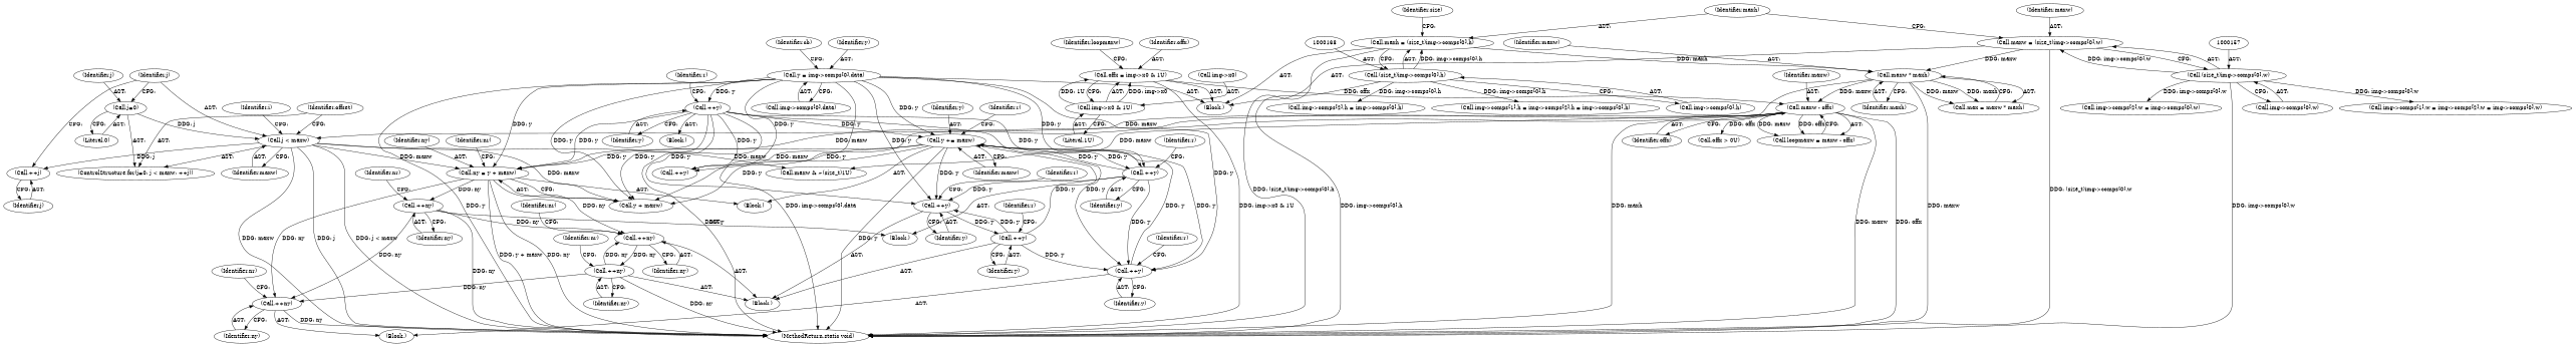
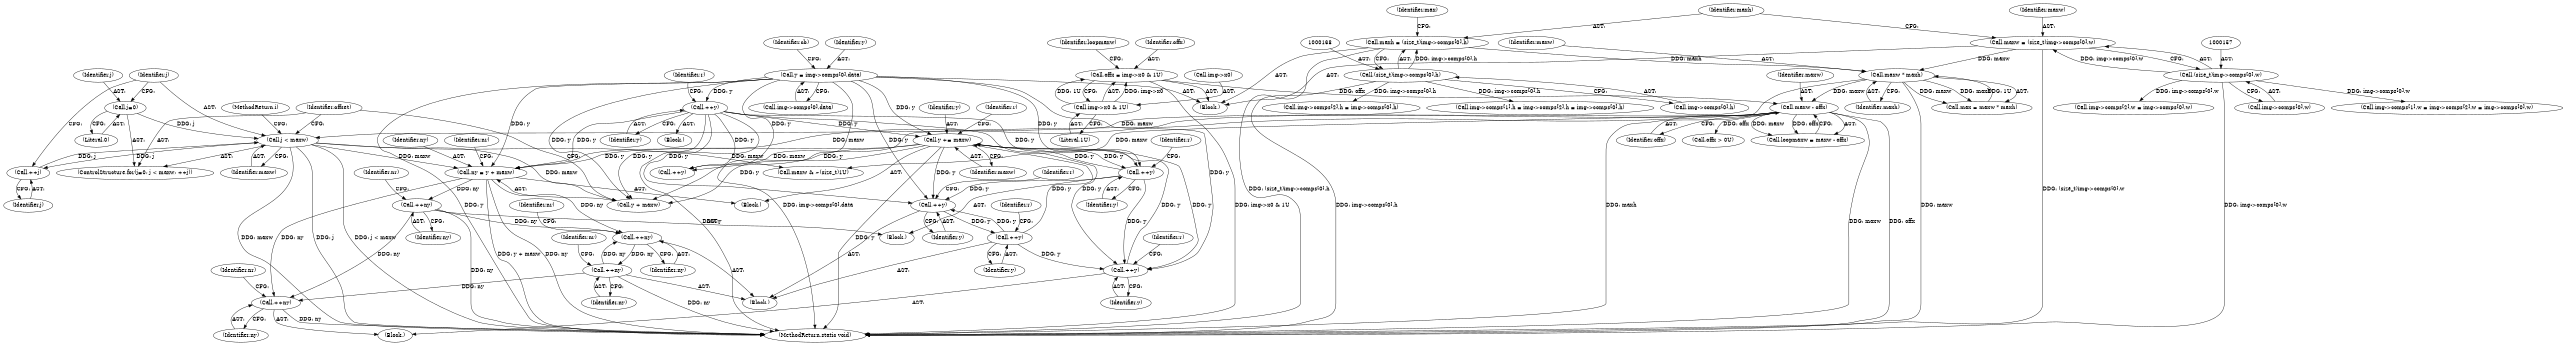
  digraph {
    n1 [label="(Call,ny = y + maxw)"]
    n2 [label="(Call,++ny)"]
    n3 [label="(Call,++ny)"]
    n4 [label="(Call,++ny)"]
    n5 [label="(Block,)"]
    n6 [label="(Call,y + maxw)"]
    n7 [label="(MethodReturn,static void)"]
    n8 [label="(Block,)"]
    n9 [label="(Identifier,ny)"]
    n10 [label="(Block,)"]
    n11 [label="(Call,++ny)"]
    n12 [label="(Identifier,ny)"]
    n13 [label="(Block,)"]
    n14 [label="(Identifier,ny)"]
    n15 [label="(Call,y = img->comps[0].data)"]
    n16 [label="(Call,++y)"]
    n17 [label="(Call,y += maxw)"]
    n18 [label="(Call,++y)"]
    n19 [label="(Call,++y)"]
    n20 [label="(Call,++y)"]
    n21 [label="(Call,img->comps[0].data)"]
    n22 [label="(Call,++y)"]
    n23 [label="(Block,)"]
    n24 [label="(Identifier,y)"]
    n25 [label="(Block,)"]
    n26 [label="(Identifier,maxw)"]
    n27 [label="(Identifier,y)"]
    n28 [label="(Call,++y)"]
    n29 [label="(Identifier,y)"]
    n30 [label="(Identifier,y)"]
    n31 [label="(Identifier,y)"]
    n32 [label="(Call,j < maxw)"]
    n33 [label="(Call,++j)"]
    n34 [label="(ControlStructure,for(j=0; j < maxw; ++j))"]
    n35 [label="(Identifier,maxw)"]
    n36 [label="(Call,maxw & ~(size_t)1U)"]
    n37 [label="(Identifier,j)"]
    n38 [label="(Call,j=0)"]
    n39 [label="(Literal,0)"]
    n40 [label="(Call,maxw - offx)"]
    n41 [label="(Call,loopmaxw = maxw - offx)"]
    n42 [label="(Identifier,offx)"]
    n43 [label="(Call,offx > 0U)"]
    n44 [label="(Call,maxw * maxh)"]
    n45 [label="(Call,max = maxw * maxh)"]
    n46 [label="(Identifier,maxh)"]
    n47 [label="(Call,maxw = (size_t)img->comps[0].w)"]
    n48 [label="(Call,(size_t)img->comps[0].w)"]
    n49 [label="(Call,img->comps[1].w = img->comps[2].w = img->comps[0].w)"]
    n50 [label="(Call,img->comps[2].w = img->comps[0].w)"]
    n51 [label="(Call,img->comps[0].w)"]
    n52 [label="(Call,maxh = (size_t)img->comps[0].h)"]
    n53 [label="(Call,(size_t)img->comps[0].h)"]
    n54 [label="(Call,img->comps[2].h = img->comps[0].h)"]
    n55 [label="(Call,img->comps[1].h = img->comps[2].h = img->comps[0].h)"]
    n56 [label="(Call,img->comps[0].h)"]
    n57 [label="(Call,offx = img->x0 & 1U)"]
    n58 [label="(Call,img->x0 & 1U)"]
    n59 [label="(Literal,1U)"]
    n60 [label="(Identifier,ny)"]
    n61 [label="(Identifier,r)"]
    n62 [label="(Identifier,offset)"]
    n63 [label="(Identifier,nr)"]
    n64 [label="(Identifier,ny)"]
    n65 [label="(Identifier,nr)"]
    n66 [label="(Identifier,loopmaxw)"]
    n67 [label="(Identifier,offx)"]
    n68 [label="(Identifier,nr)"]
    n69 [label="(Identifier,r)"]
-   n70 [label="(Identifier,i)"]
+   n70 [label="(MethodReturn,i)"]
    n71 [label="(Identifier,r)"]
    n72 [label="(Identifier,j)"]
    n73 [label="(Identifier,maxh)"]
    n74 [label="(Identifier,r)"]
    n75 [label="(Identifier,j)"]
    n76 [label="(Identifier,r)"]
    n77 [label="(Identifier,y)"]
-   n78 [label="(Identifier,size)"]
+   n78 [label="(Identifier,max)"]
    n79 [label="(Identifier,r)"]
    n80 [label="(Identifier,y)"]
    n81 [label="(Call,img->x0)"]
    n82 [label="(Identifier,maxw)"]
    n83 [label="(Identifier,nr)"]
    n84 [label="(Identifier,maxw)"]
    n85 [label="(Identifier,nr)"]
    n86 [label="(Identifier,cb)"]
    n87 [label="(Identifier,maxw)"]
    1000157
    1000168
    n1 -> n2 [label="DDG: ny"]
    n1 -> n3 [label="DDG: ny"]
    n1 -> n4 [label="DDG: ny"]
    n1 -> n5 [label="AST: "]
-   n1 -> n6 [label="CFG: "]
+   n62 -> n6 [label="CFG: "]
    n1 -> n7 [label="DDG: y + maxw"]
    n1 -> n7 [label="DDG: ny"]
    n2 -> n3 [label="DDG: ny"]
    n2 -> n4 [label="DDG: ny"]
    n2 -> n7 [label="DDG: ny"]
    n2 -> n8 [label="AST: "]
    n2 -> n9 [label="CFG: "]
    n3 -> n10 [label="AST: "]
    n3 -> n11 [label="DDG: ny"]
    n3 -> n12 [label="CFG: "]
    n4 -> n7 [label="DDG: ny"]
    n4 -> n13 [label="AST: "]
    n4 -> n14 [label="CFG: "]
    n6 -> n1 [label="AST: "]
    n9 -> n2 [label="AST: "]
    n11 -> n3 [label="DDG: ny"]
    n11 -> n4 [label="DDG: ny"]
    n11 -> n7 [label="DDG: ny"]
    n11 -> n10 [label="AST: "]
    n11 -> n60 [label="CFG: "]
    n12 -> n3 [label="AST: "]
    n14 -> n4 [label="AST: "]
    n15 -> n1 [label="DDG: y"]
    n15 -> n6 [label="DDG: y"]
    n15 -> n7 [label="DDG: y"]
    n15 -> n7 [label="DDG: img->comps[0].data"]
    n15 -> n16 [label="DDG: y"]
    n15 -> n17 [label="DDG: y"]
    n15 -> n18 [label="DDG: y"]
    n15 -> n19 [label="DDG: y"]
    n15 -> n20 [label="DDG: y"]
    n15 -> n21 [label="CFG: "]
    n15 -> n22 [label="DDG: y"]
    n15 -> n23 [label="AST: "]
    n16 -> n1 [label="DDG: y"]
    n16 -> n6 [label="DDG: y"]
    n16 -> n7 [label="DDG: y"]
    n16 -> n17 [label="DDG: y"]
    n16 -> n18 [label="DDG: y"]
    n16 -> n19 [label="DDG: y"]
    n16 -> n20 [label="DDG: y"]
    n16 -> n22 [label="DDG: y"]
    n16 -> n24 [label="CFG: "]
    n16 -> n25 [label="AST: "]
    n17 -> n1 [label="DDG: y"]
    n17 -> n5 [label="AST: "]
    n17 -> n6 [label="DDG: y"]
    n17 -> n7 [label="DDG: y"]
    n17 -> n18 [label="DDG: y"]
    n17 -> n19 [label="DDG: y"]
    n17 -> n20 [label="DDG: y"]
    n17 -> n22 [label="DDG: y"]
    n17 -> n26 [label="CFG: "]
    n18 -> n8 [label="AST: "]
    n18 -> n17 [label="DDG: y"]
    n18 -> n19 [label="DDG: y"]
    n18 -> n20 [label="DDG: y"]
    n18 -> n27 [label="CFG: "]
    n19 -> n10 [label="AST: "]
    n19 -> n28 [label="DDG: y"]
    n19 -> n29 [label="CFG: "]
    n20 -> n13 [label="AST: "]
    n20 -> n17 [label="DDG: y"]
    n20 -> n30 [label="CFG: "]
    n21 -> n15 [label="AST: "]
    n24 -> n16 [label="AST: "]
    n26 -> n17 [label="AST: "]
    n27 -> n18 [label="AST: "]
    n28 -> n10 [label="AST: "]
    n28 -> n17 [label="DDG: y"]
    n28 -> n19 [label="DDG: y"]
    n28 -> n20 [label="DDG: y"]
    n28 -> n31 [label="CFG: "]
    n29 -> n19 [label="AST: "]
    n30 -> n20 [label="AST: "]
    n31 -> n28 [label="AST: "]
    n32 -> n1 [label="DDG: maxw"]
    n32 -> n6 [label="DDG: maxw"]
    n32 -> n7 [label="DDG: maxw"]
    n32 -> n7 [label="DDG: j"]
    n32 -> n7 [label="DDG: j < maxw"]
    n32 -> n33 [label="DDG: j"]
    n32 -> n34 [label="AST: "]
    n32 -> n35 [label="CFG: "]
    n32 -> n36 [label="DDG: maxw"]
+   n33 -> n32 [label="DDG: j"]
    n33 -> n37 [label="CFG: "]
    n35 -> n32 [label="AST: "]
    n37 -> n33 [label="AST: "]
    n38 -> n32 [label="DDG: j"]
    n38 -> n34 [label="AST: "]
    n38 -> n39 [label="CFG: "]
    n39 -> n38 [label="AST: "]
    n40 -> n1 [label="DDG: maxw"]
    n40 -> n6 [label="DDG: maxw"]
    n40 -> n7 [label="DDG: offx"]
    n40 -> n7 [label="DDG: maxw"]
    n40 -> n32 [label="DDG: maxw"]
    n40 -> n36 [label="DDG: maxw"]
    n40 -> n41 [label="AST: "]
    n40 -> n41 [label="DDG: maxw"]
    n40 -> n41 [label="DDG: offx"]
    n40 -> n42 [label="CFG: "]
    n40 -> n43 [label="DDG: offx"]
    n41 -> n40 [label="CFG: "]
    n42 -> n40 [label="AST: "]
    n44 -> n7 [label="DDG: maxw"]
    n44 -> n7 [label="DDG: maxh"]
    n44 -> n40 [label="DDG: maxw"]
    n44 -> n45 [label="AST: "]
    n44 -> n45 [label="DDG: maxw"]
    n44 -> n45 [label="DDG: maxh"]
    n44 -> n46 [label="CFG: "]
-   n45 -> n44 [label="CFG: "]
+   n45 -> n44 [label="DDG: 1U"]
    n46 -> n44 [label="AST: "]
    n47 -> n7 [label="DDG: (size_t)img->comps[0].w"]
    n47 -> n23 [label="AST: "]
    n47 -> n44 [label="DDG: maxw"]
    n47 -> n48 [label="CFG: "]
    n48 -> n7 [label="DDG: img->comps[0].w"]
    n48 -> n47 [label="AST: "]
    n48 -> n47 [label="DDG: img->comps[0].w"]
    n48 -> n49 [label="DDG: img->comps[0].w"]
    n48 -> n50 [label="DDG: img->comps[0].w"]
    n48 -> n51 [label="CFG: "]
    n51 -> n48 [label="AST: "]
    n52 -> n7 [label="DDG: (size_t)img->comps[0].h"]
    n52 -> n23 [label="AST: "]
    n52 -> n44 [label="DDG: maxh"]
    n52 -> n53 [label="CFG: "]
    n53 -> n7 [label="DDG: img->comps[0].h"]
    n53 -> n52 [label="AST: "]
    n53 -> n52 [label="DDG: img->comps[0].h"]
    n53 -> n54 [label="DDG: img->comps[0].h"]
    n53 -> n55 [label="DDG: img->comps[0].h"]
    n53 -> n56 [label="CFG: "]
    n56 -> n53 [label="AST: "]
    n57 -> n7 [label="DDG: img->x0 & 1U"]
    n57 -> n23 [label="AST: "]
    n57 -> n40 [label="DDG: offx"]
    n57 -> n58 [label="CFG: "]
    n58 -> n57 [label="AST: "]
    n58 -> n57 [label="DDG: img->x0"]
    n58 -> n57 [label="DDG: 1U"]
    n58 -> n59 [label="CFG: "]
    n59 -> n58 [label="AST: "]
    n60 -> n11 [label="AST: "]
    n61 -> n16 [label="CFG: "]
    n62 -> n32 [label="CFG: "]
    n62 -> n34 [label="AST: "]
    n63 -> n2 [label="CFG: "]
    n64 -> n1 [label="AST: "]
    n65 -> n4 [label="CFG: "]
    n66 -> n57 [label="CFG: "]
    n67 -> n57 [label="AST: "]
    n68 -> n1 [label="CFG: "]
    n69 -> n17 [label="CFG: "]
    n70 -> n32 [label="CFG: "]
    n71 -> n18 [label="CFG: "]
    n72 -> n38 [label="AST: "]
    n73 -> n47 [label="CFG: "]
    n73 -> n52 [label="AST: "]
    n74 -> n19 [label="CFG: "]
    n75 -> n32 [label="AST: "]
    n75 -> n33 [label="CFG: "]
    n75 -> n38 [label="CFG: "]
    n76 -> n28 [label="CFG: "]
    n77 -> n17 [label="AST: "]
    n78 -> n52 [label="CFG: "]
    n79 -> n20 [label="CFG: "]
    n80 -> n15 [label="AST: "]
    n81 -> n58 [label="AST: "]
    n82 -> n44 [label="AST: "]
    n83 -> n11 [label="CFG: "]
    n84 -> n40 [label="AST: "]
    n85 -> n3 [label="CFG: "]
    n86 -> n15 [label="CFG: "]
    n87 -> n47 [label="AST: "]
    1000157 -> n48 [label="AST: "]
    1000168 -> n53 [label="AST: "]
  }
